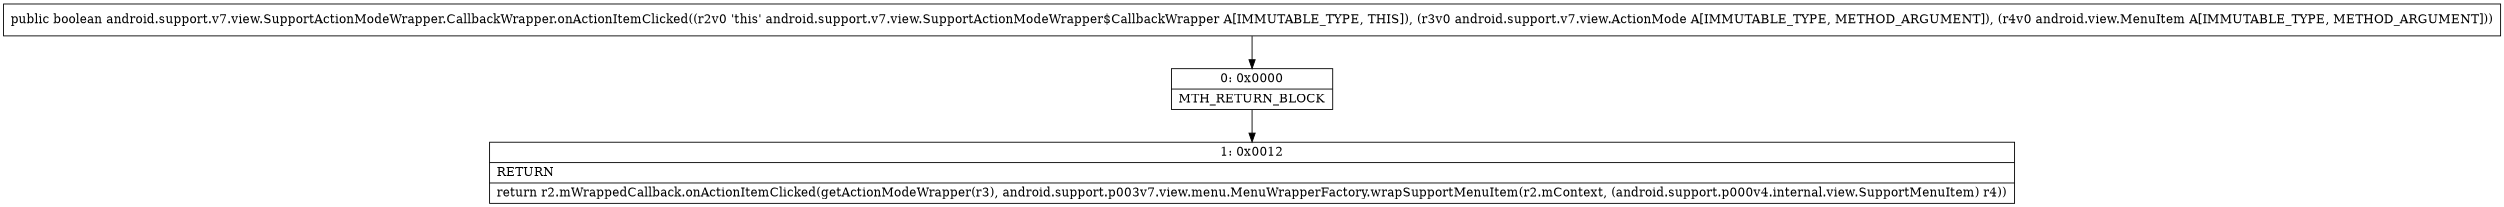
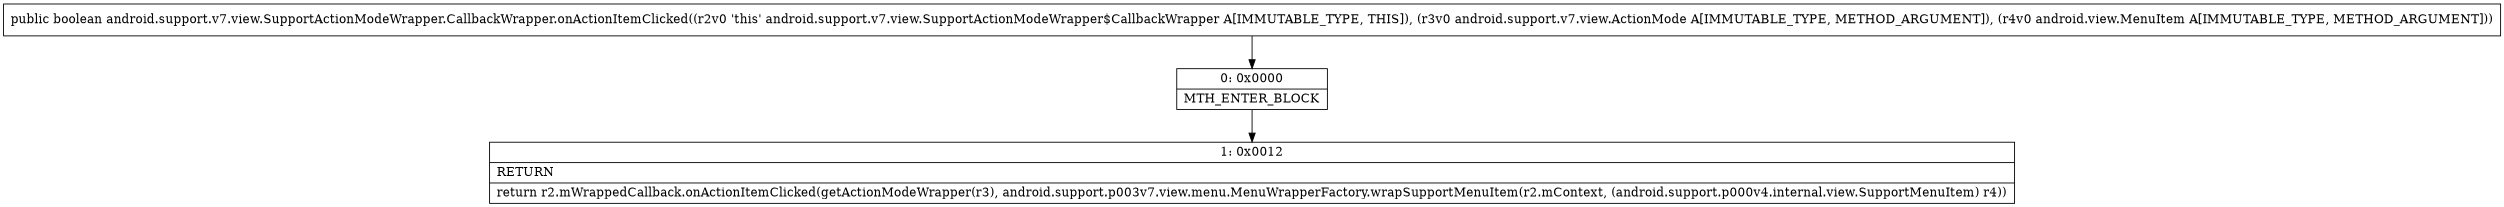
  digraph {
    node [shape=record]
-   n1 [label="{0\:\ 0x0000|MTH_RETURN_BLOCK\l}"]
+   n1 [label="{0\:\ 0x0000|MTH_ENTER_BLOCK\l}"]
    n2 [label="{1\:\ 0x0012|RETURN\l|return r2.mWrappedCallback.onActionItemClicked(getActionModeWrapper(r3), android.support.p003v7.view.menu.MenuWrapperFactory.wrapSupportMenuItem(r2.mContext, (android.support.p000v4.internal.view.SupportMenuItem) r4))\l}"]
    n3 [label="{public boolean android.support.v7.view.SupportActionModeWrapper.CallbackWrapper.onActionItemClicked((r2v0 'this' android.support.v7.view.SupportActionModeWrapper$CallbackWrapper A[IMMUTABLE_TYPE, THIS]), (r3v0 android.support.v7.view.ActionMode A[IMMUTABLE_TYPE, METHOD_ARGUMENT]), (r4v0 android.view.MenuItem A[IMMUTABLE_TYPE, METHOD_ARGUMENT])) }"]
    n1 -> n2
    n3 -> n1
  }
